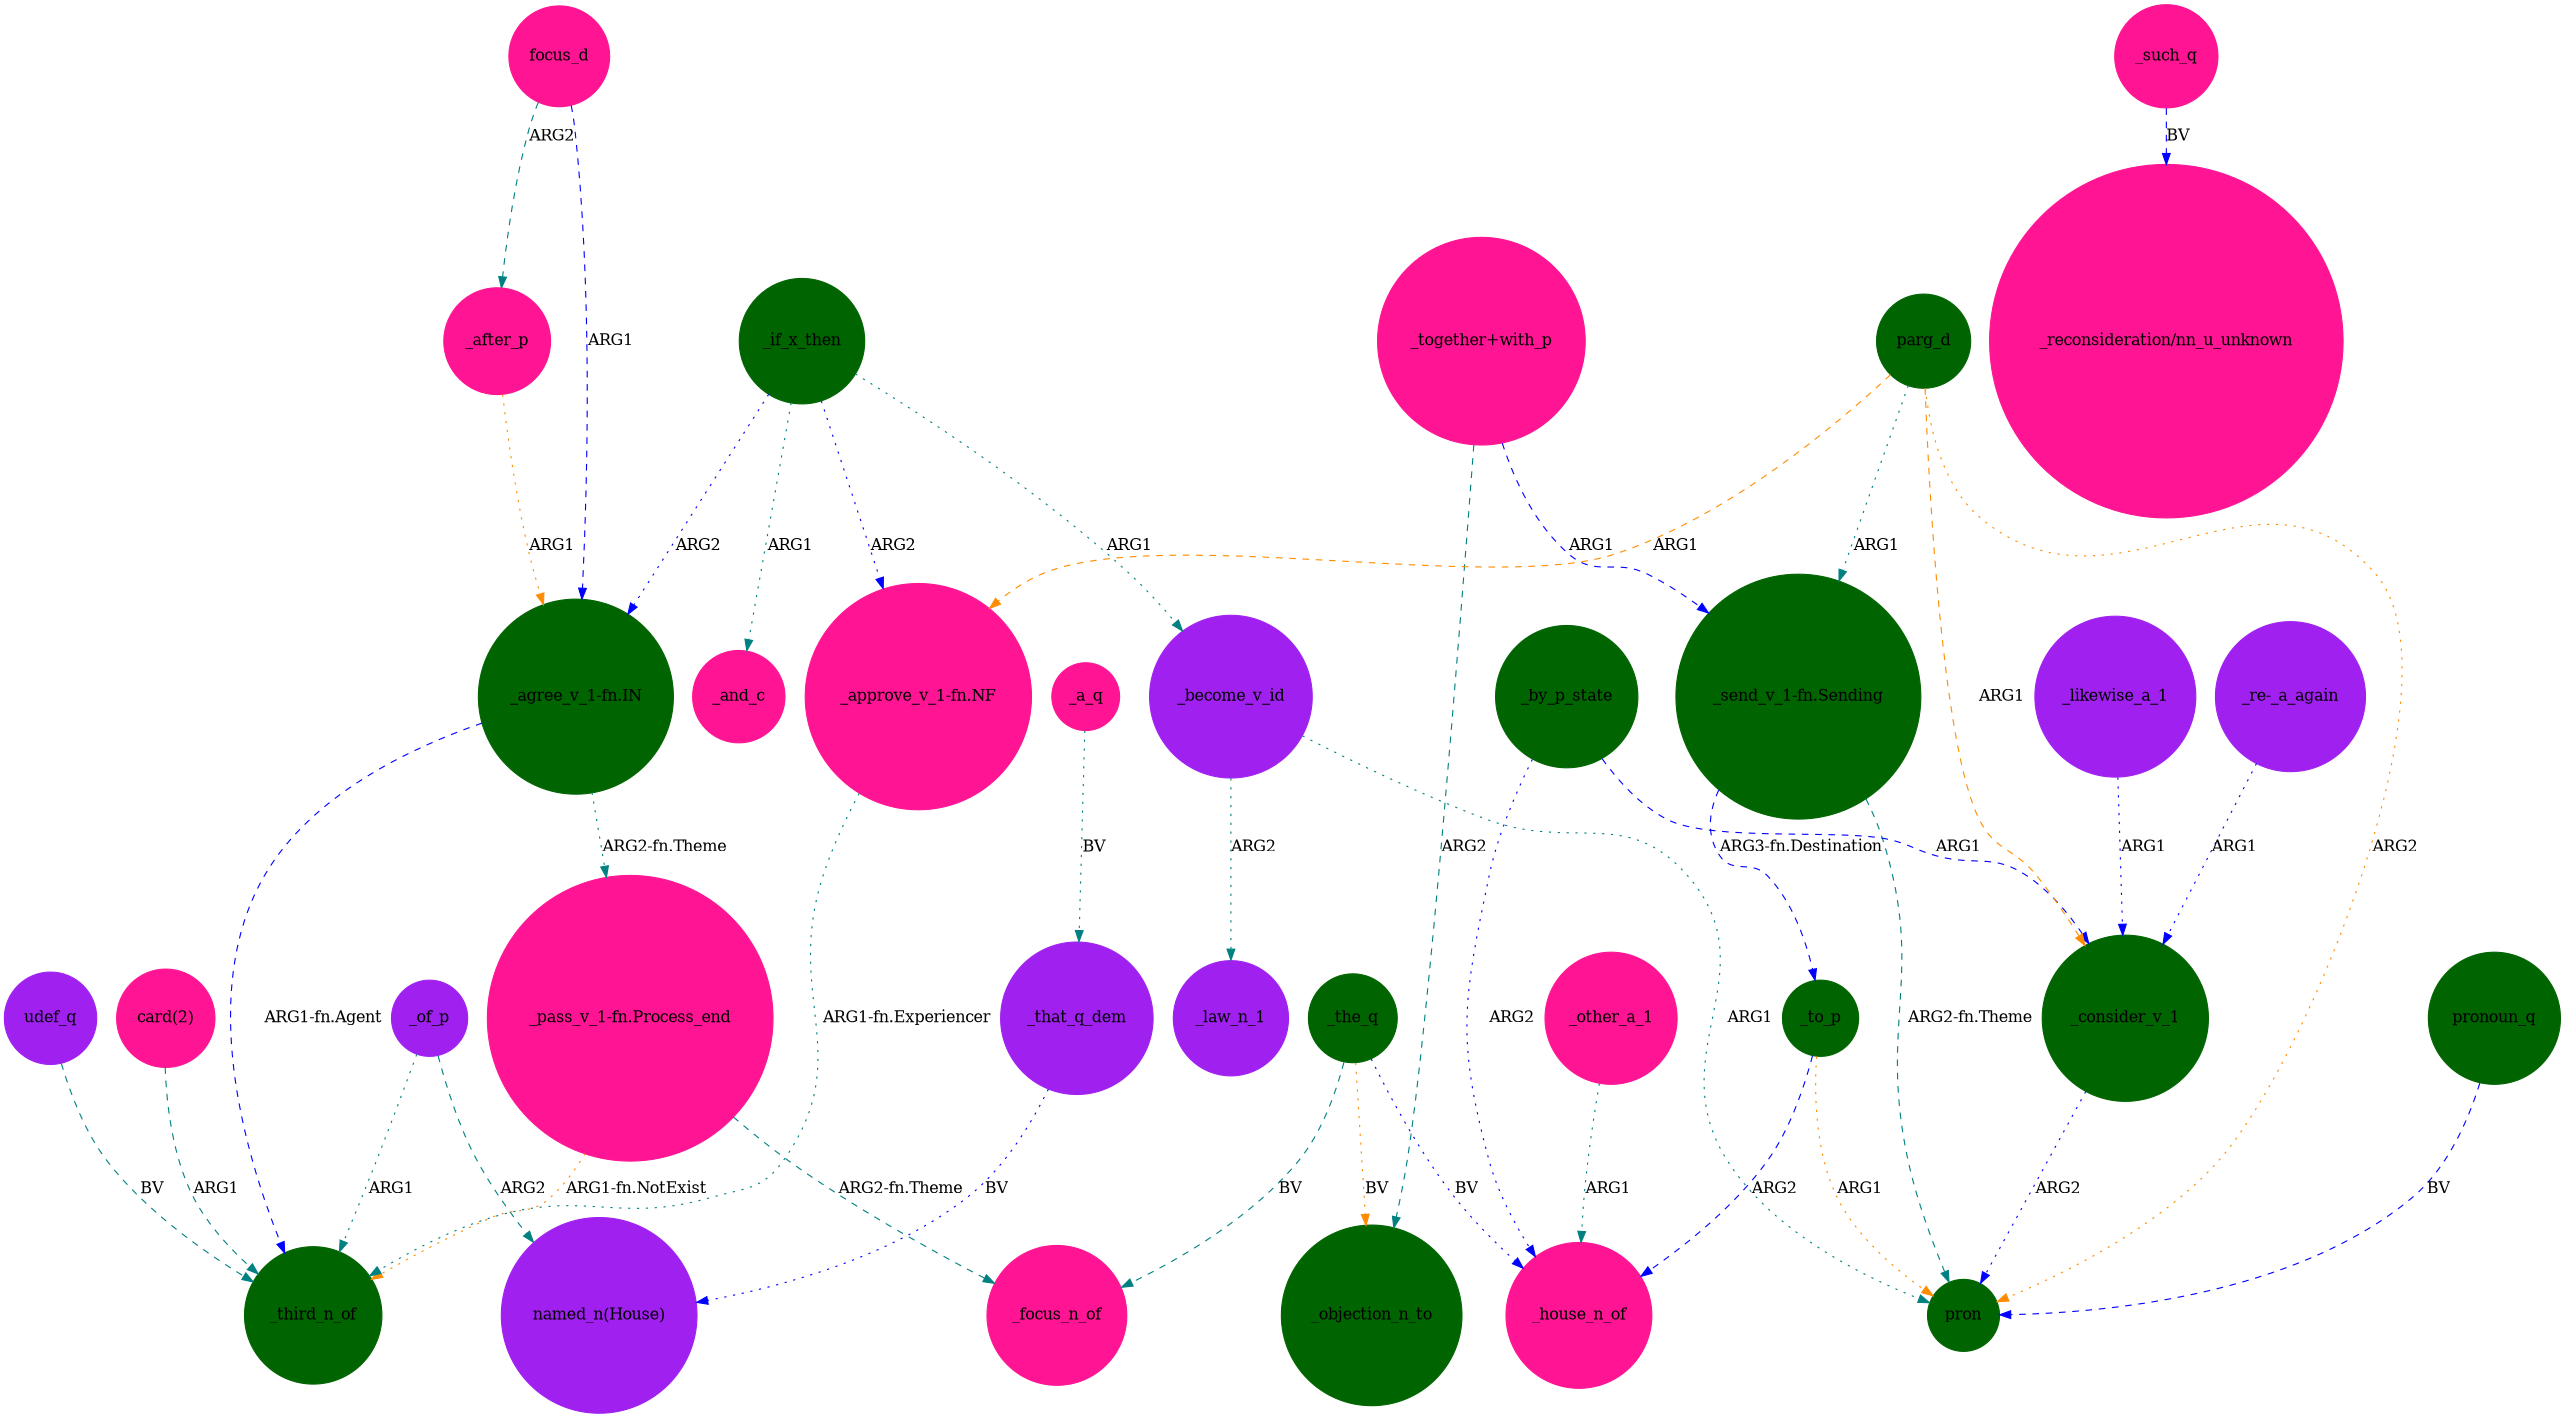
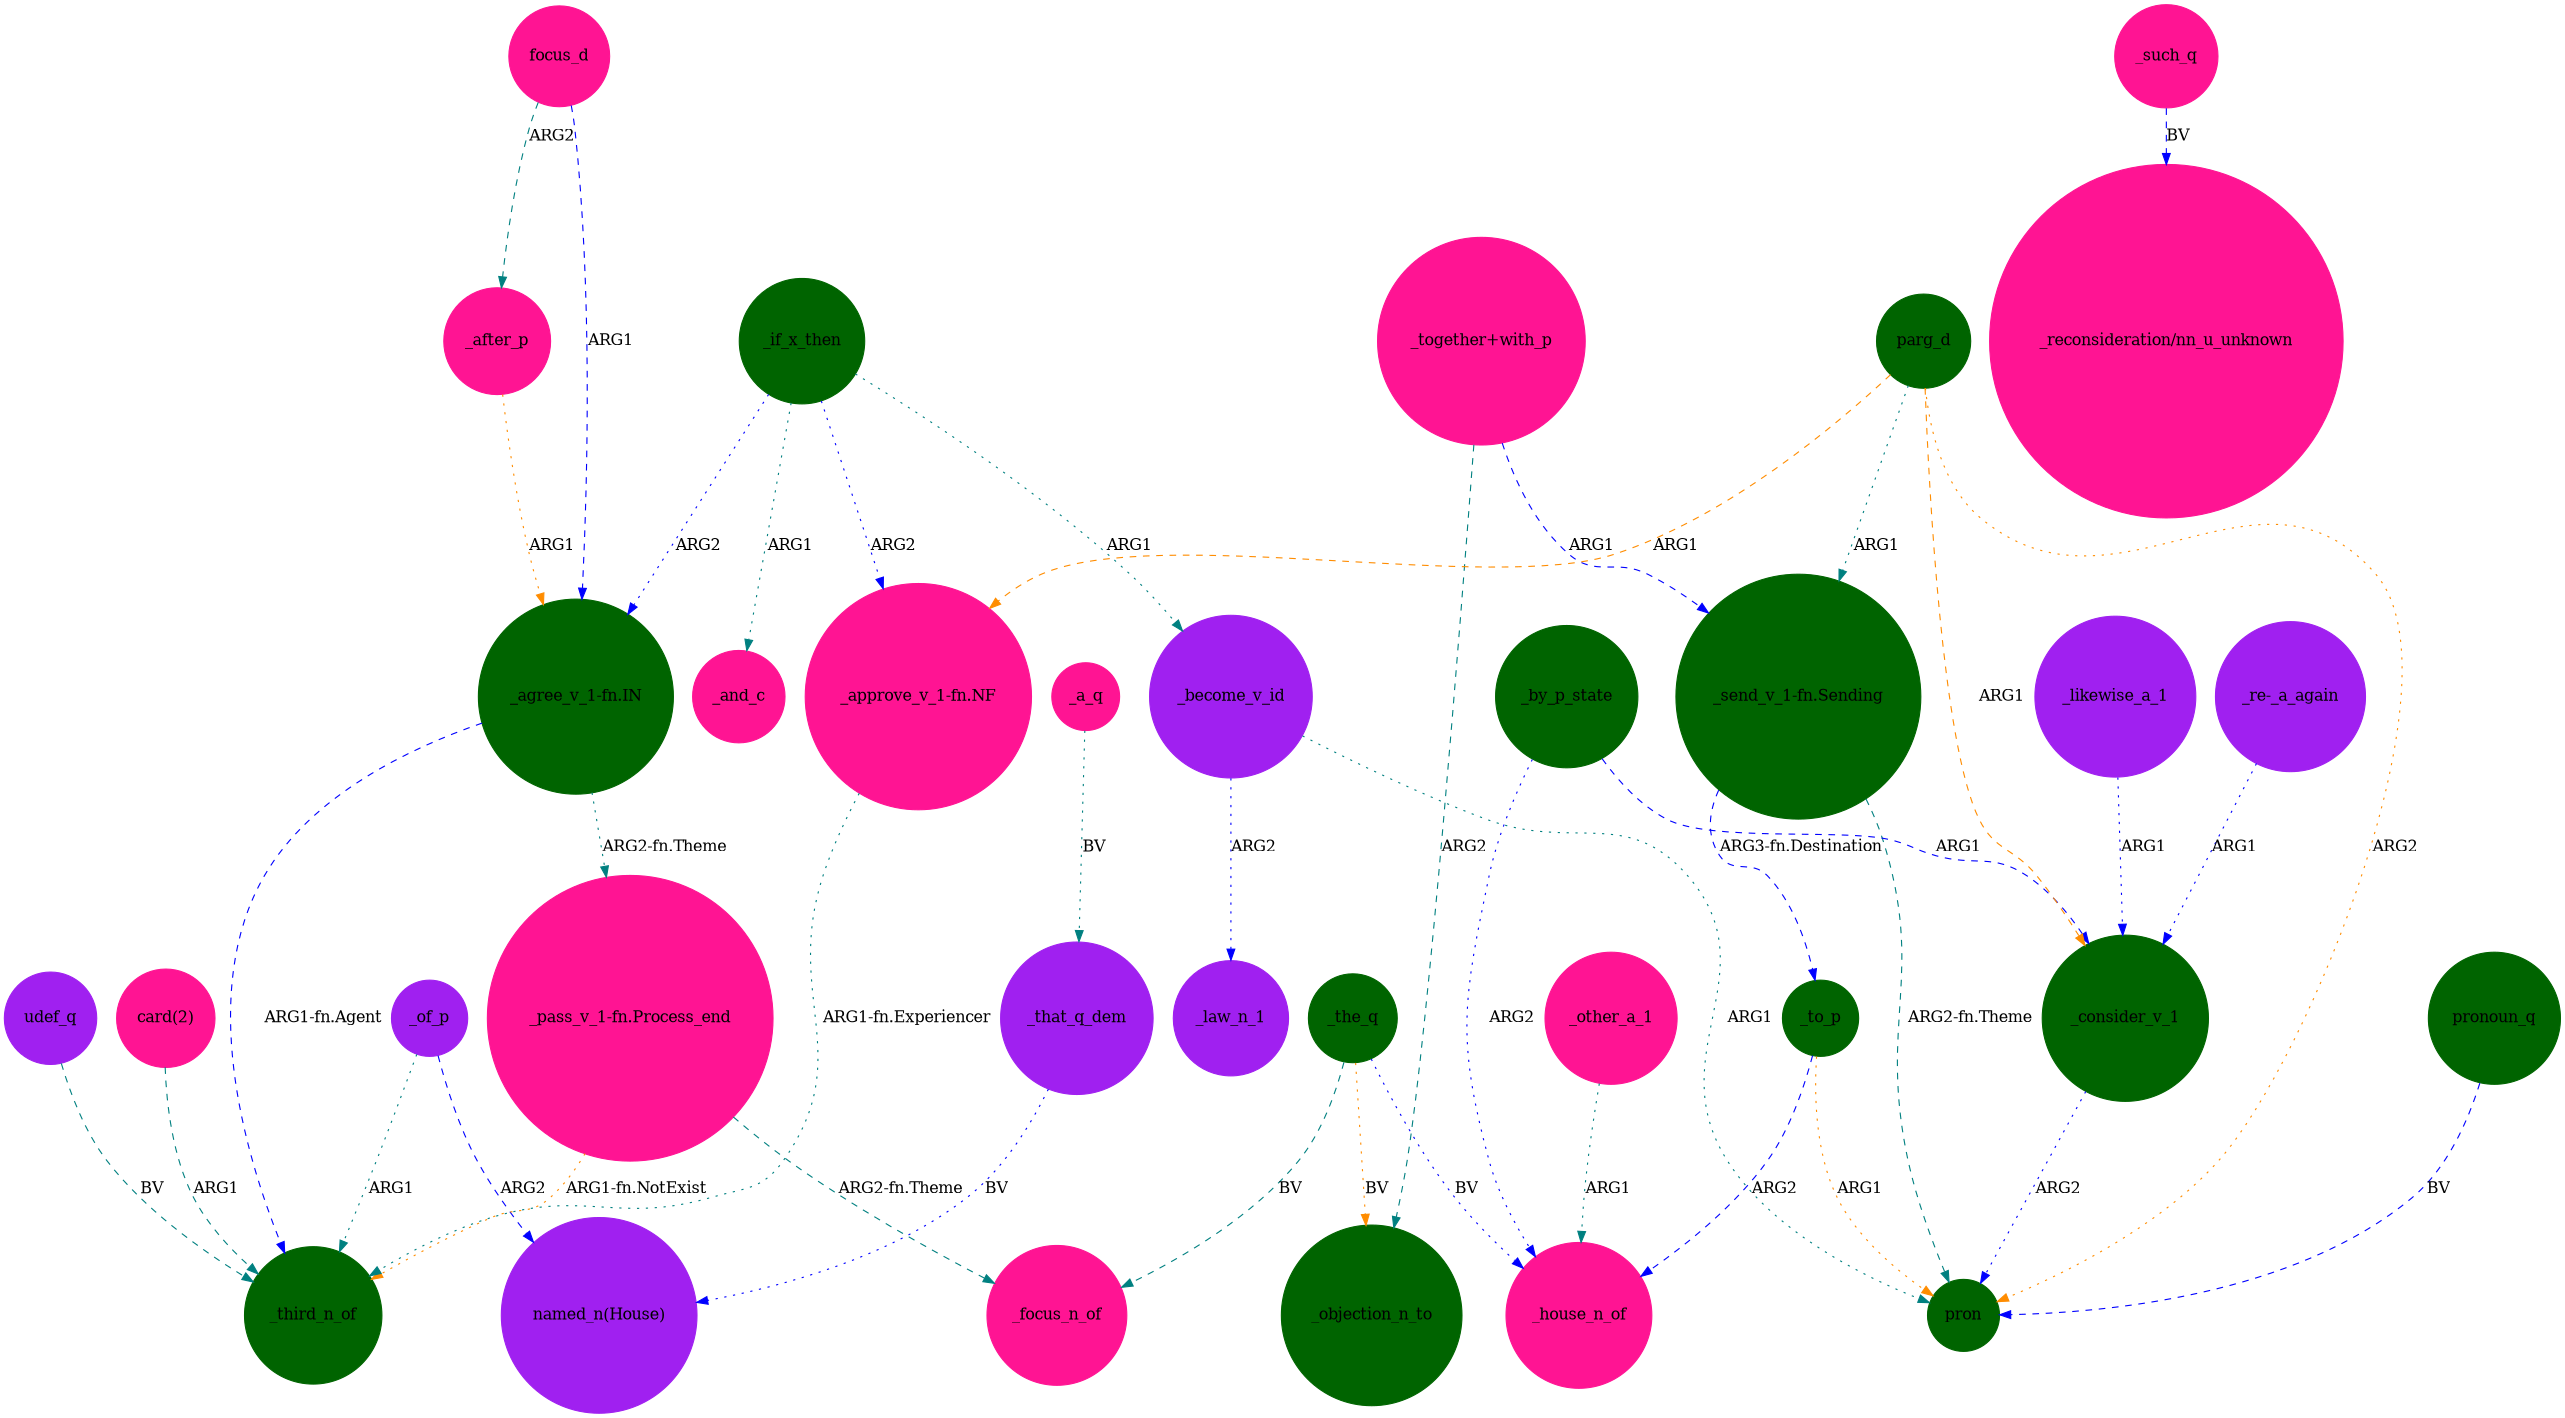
  digraph {
    node [color=deeppink shape=circle style=filled]
    edge [color=teal style=dotted]
    _the_q [color=darkgreen]
    n2 [label=_focus_n_of]
    _house_n_of
    _objection_n_to [color=darkgreen]
    _of_p [color=purple]
    _third_n_of [color=darkgreen]
    "named_n(House)" [color=purple]
    "_agree_v_1-fn.IN" [color=darkgreen]
    _after_p
    "_pass_v_1-fn.Process_end"
    "_together+with_p"
    "_send_v_1-fn.Sending" [color=darkgreen]
    _to_p [color=darkgreen]
    pron [color=darkgreen]
    focus_d
    _that_q_dem [color=purple]
    _by_p_state [color=darkgreen]
    _consider_v_1 [color=darkgreen]
    "card(2)"
    udef_q [color=purple]
    _become_v_id [color=purple]
    _law_n_1 [color=purple]
    "_approve_v_1-fn.NF"
    _such_q
    "_reconsideration/nn_u_unknown"
    parg_d [color=darkgreen]
    pronoun_q [color=darkgreen]
    _a_q
    _if_x_then [color=darkgreen]
    _and_c
    _other_a_1
    _likewise_a_1 [color=purple]
    "_re-_a_again" [color=purple]
    _the_q -> n2 [label=BV style=dashed]
    _the_q -> _house_n_of [color=blue label=BV]
    _the_q -> _objection_n_to [color=darkorange label=BV]
    _of_p -> _third_n_of [label=ARG1]
-   _of_p -> "named_n(House)" [label=ARG2 style=dashed]
+   _of_p -> "named_n(House)" [color=blue label=ARG2 style=dashed]
    "_agree_v_1-fn.IN" -> _third_n_of [color=blue label="ARG1-fn.Agent" style=dashed]
    "_agree_v_1-fn.IN" -> "_pass_v_1-fn.Process_end" [label="ARG2-fn.Theme"]
    _after_p -> "_agree_v_1-fn.IN" [color=darkorange label=ARG1]
    "_pass_v_1-fn.Process_end" -> n2 [label="ARG2-fn.Theme" style=dashed]
    "_pass_v_1-fn.Process_end" -> _third_n_of [color=darkorange label="ARG1-fn.NotExist"]
    "_together+with_p" -> _objection_n_to [label=ARG2 style=dashed]
    "_together+with_p" -> "_send_v_1-fn.Sending" [color=blue label=ARG1 style=dashed]
    "_send_v_1-fn.Sending" -> _to_p [color=blue label="ARG3-fn.Destination" style=dashed]
    "_send_v_1-fn.Sending" -> pron [label="ARG2-fn.Theme" style=dashed]
    _to_p -> _house_n_of [color=blue label=ARG2 style=dashed]
    _to_p -> pron [color=darkorange label=ARG1]
    focus_d -> "_agree_v_1-fn.IN" [color=blue label=ARG1 style=dashed]
    focus_d -> _after_p [label=ARG2 style=dashed]
    _that_q_dem -> "named_n(House)" [color=blue label=BV]
    _by_p_state -> _house_n_of [color=blue label=ARG2]
    _by_p_state -> _consider_v_1 [color=blue label=ARG1 style=dashed]
    _consider_v_1 -> pron [color=blue label=ARG2]
    "card(2)" -> _third_n_of [label=ARG1 style=dashed]
    udef_q -> _third_n_of [label=BV style=dashed]
    _become_v_id -> pron [label=ARG1]
-   _become_v_id -> _law_n_1 [label=ARG2]
+   _become_v_id -> _law_n_1 [color=blue label=ARG2]
    "_approve_v_1-fn.NF" -> _third_n_of [label="ARG1-fn.Experiencer"]
    _such_q -> "_reconsideration/nn_u_unknown" [color=blue label=BV style=dashed]
    parg_d -> "_send_v_1-fn.Sending" [label=ARG1]
    parg_d -> pron [color=darkorange label=ARG2]
    parg_d -> _consider_v_1 [color=darkorange label=ARG1 style=dashed]
    parg_d -> "_approve_v_1-fn.NF" [color=darkorange label=ARG1 style=dashed]
    pronoun_q -> pron [color=blue label=BV style=dashed]
    _a_q -> _that_q_dem [label=BV]
    _if_x_then -> "_agree_v_1-fn.IN" [color=blue label=ARG2]
    _if_x_then -> _become_v_id [label=ARG1]
    _if_x_then -> "_approve_v_1-fn.NF" [color=blue label=ARG2]
    _if_x_then -> _and_c [label=ARG1]
    _other_a_1 -> _house_n_of [label=ARG1]
    _likewise_a_1 -> _consider_v_1 [color=blue label=ARG1]
    "_re-_a_again" -> _consider_v_1 [color=blue label=ARG1]
  }
